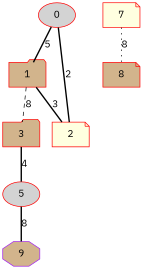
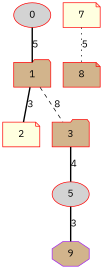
  graph {
    fontname="IBM Plex Sans"
    node [color=red fillcolor=tan fontname="IBM Plex Sans" shape=note style=filled weight=1]
    edge [fontname="IBM Plex Sans" style=bold]
    0 [fillcolor=lightgrey shape=ellipse]
    1 [shape=folder]
    2 [fillcolor=lightyellow]
    3 [shape=folder]
    5 [fillcolor=lightgrey shape=ellipse]
    9 [color=purple shape=octagon weight=4]
    7 [fillcolor=lightyellow]
    8
    0 -- 1 [label=5]
-   0 -- 2 [label=2]
    1 -- 2 [label=3]
    1 -- 3 [label=8 style=dashed]
    3 -- 5 [label=4]
-   5 -- 9 [label=8]
-   7 -- 8 [label=8 style=dotted]
+   5 -- 9 [label=3]
+   7 -- 8 [label=5 style=dotted]
  }
